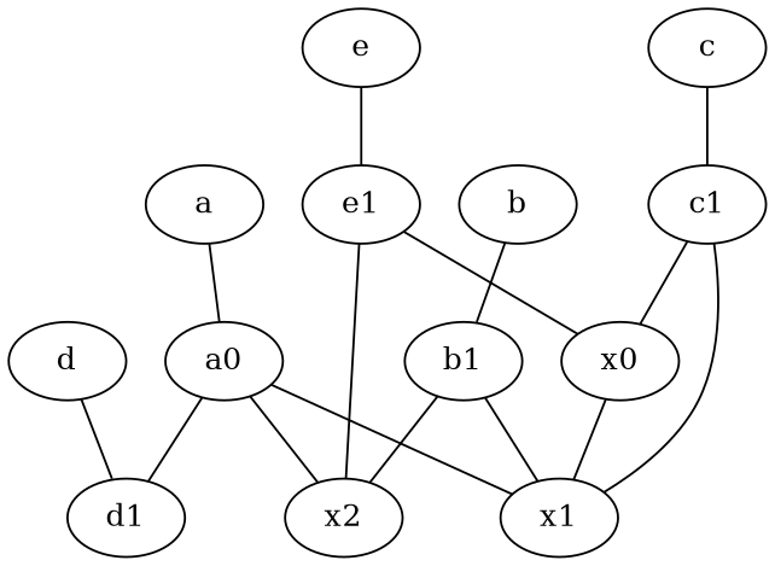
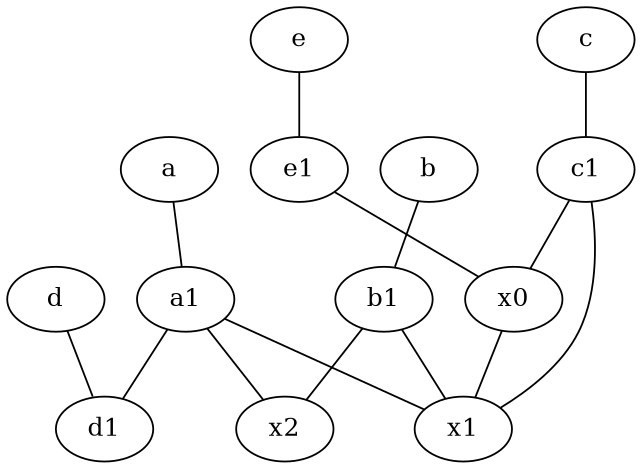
  graph {
    node [labelfontsize=50]
    d
    d1
-   a1 [label=a0]
+   a1
    x2
    x1
    x0
    b1
    e
    e1
    c
    c1
    b
    a
    d -- d1
    a1 -- d1
    a1 -- x2
    a1 -- x1
    x0 -- x1
    b1 -- x2
    b1 -- x1
    e -- e1
-   e1 -- x2
    e1 -- x0
    c -- c1
    c1 -- x1
    c1 -- x0
    b -- b1
    a -- a1
  }
